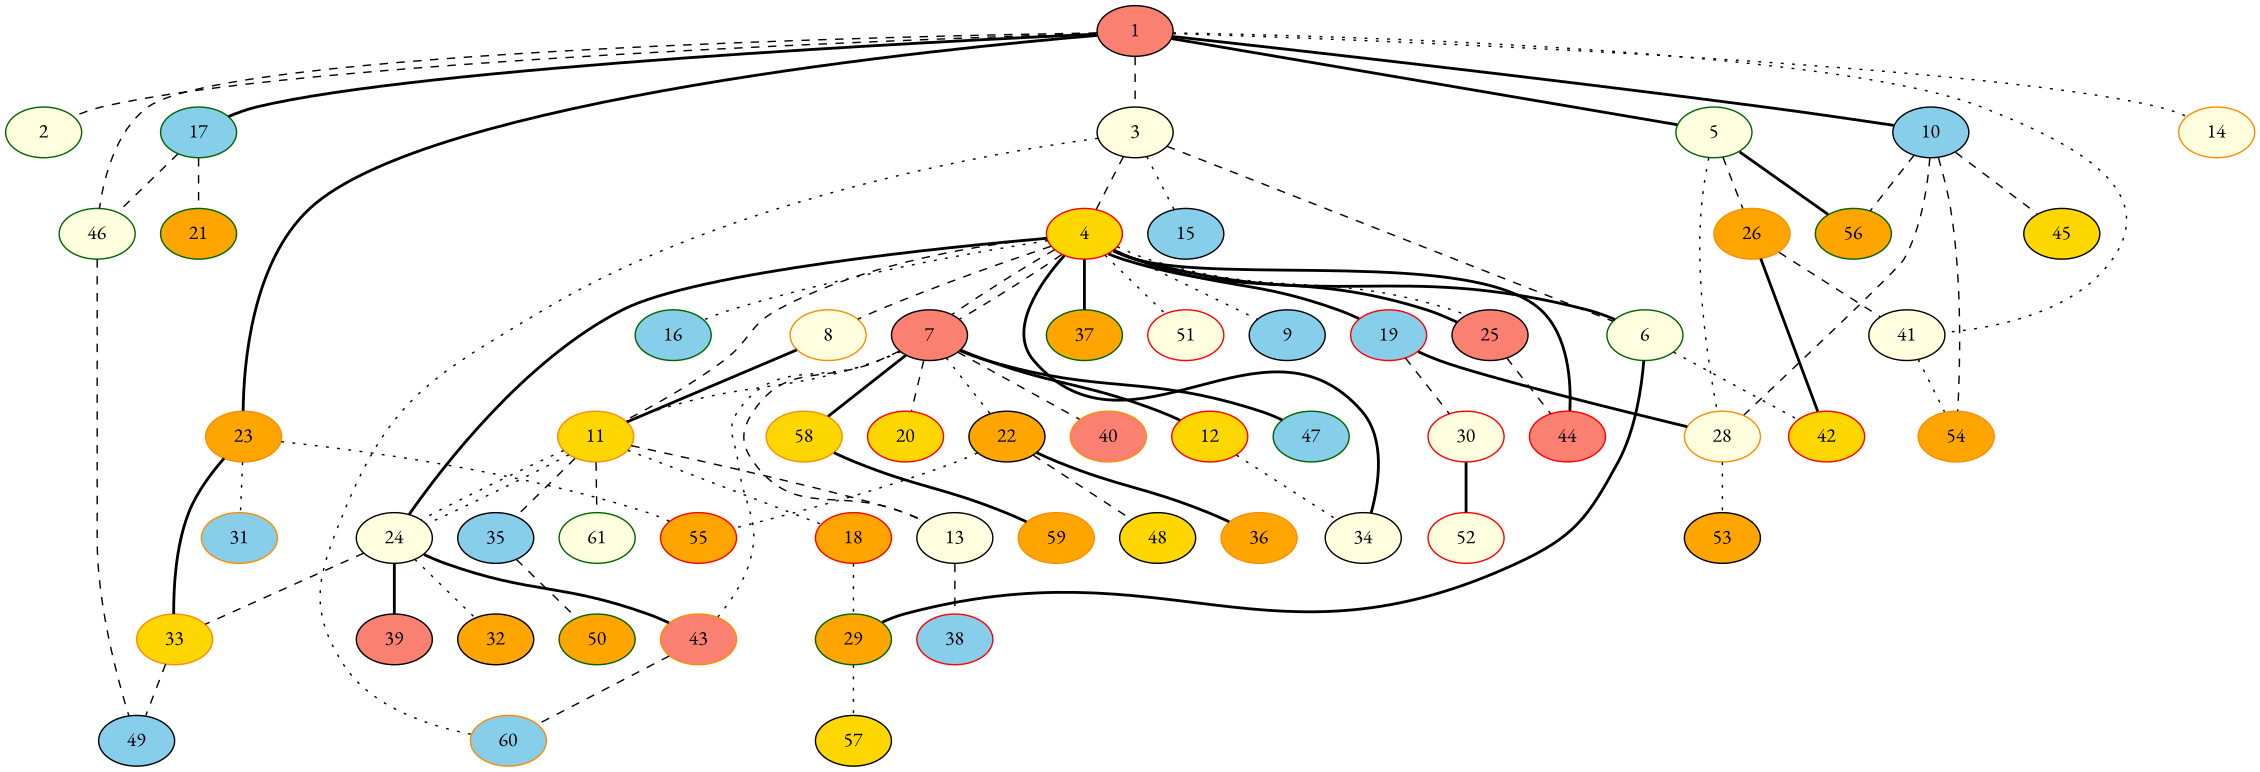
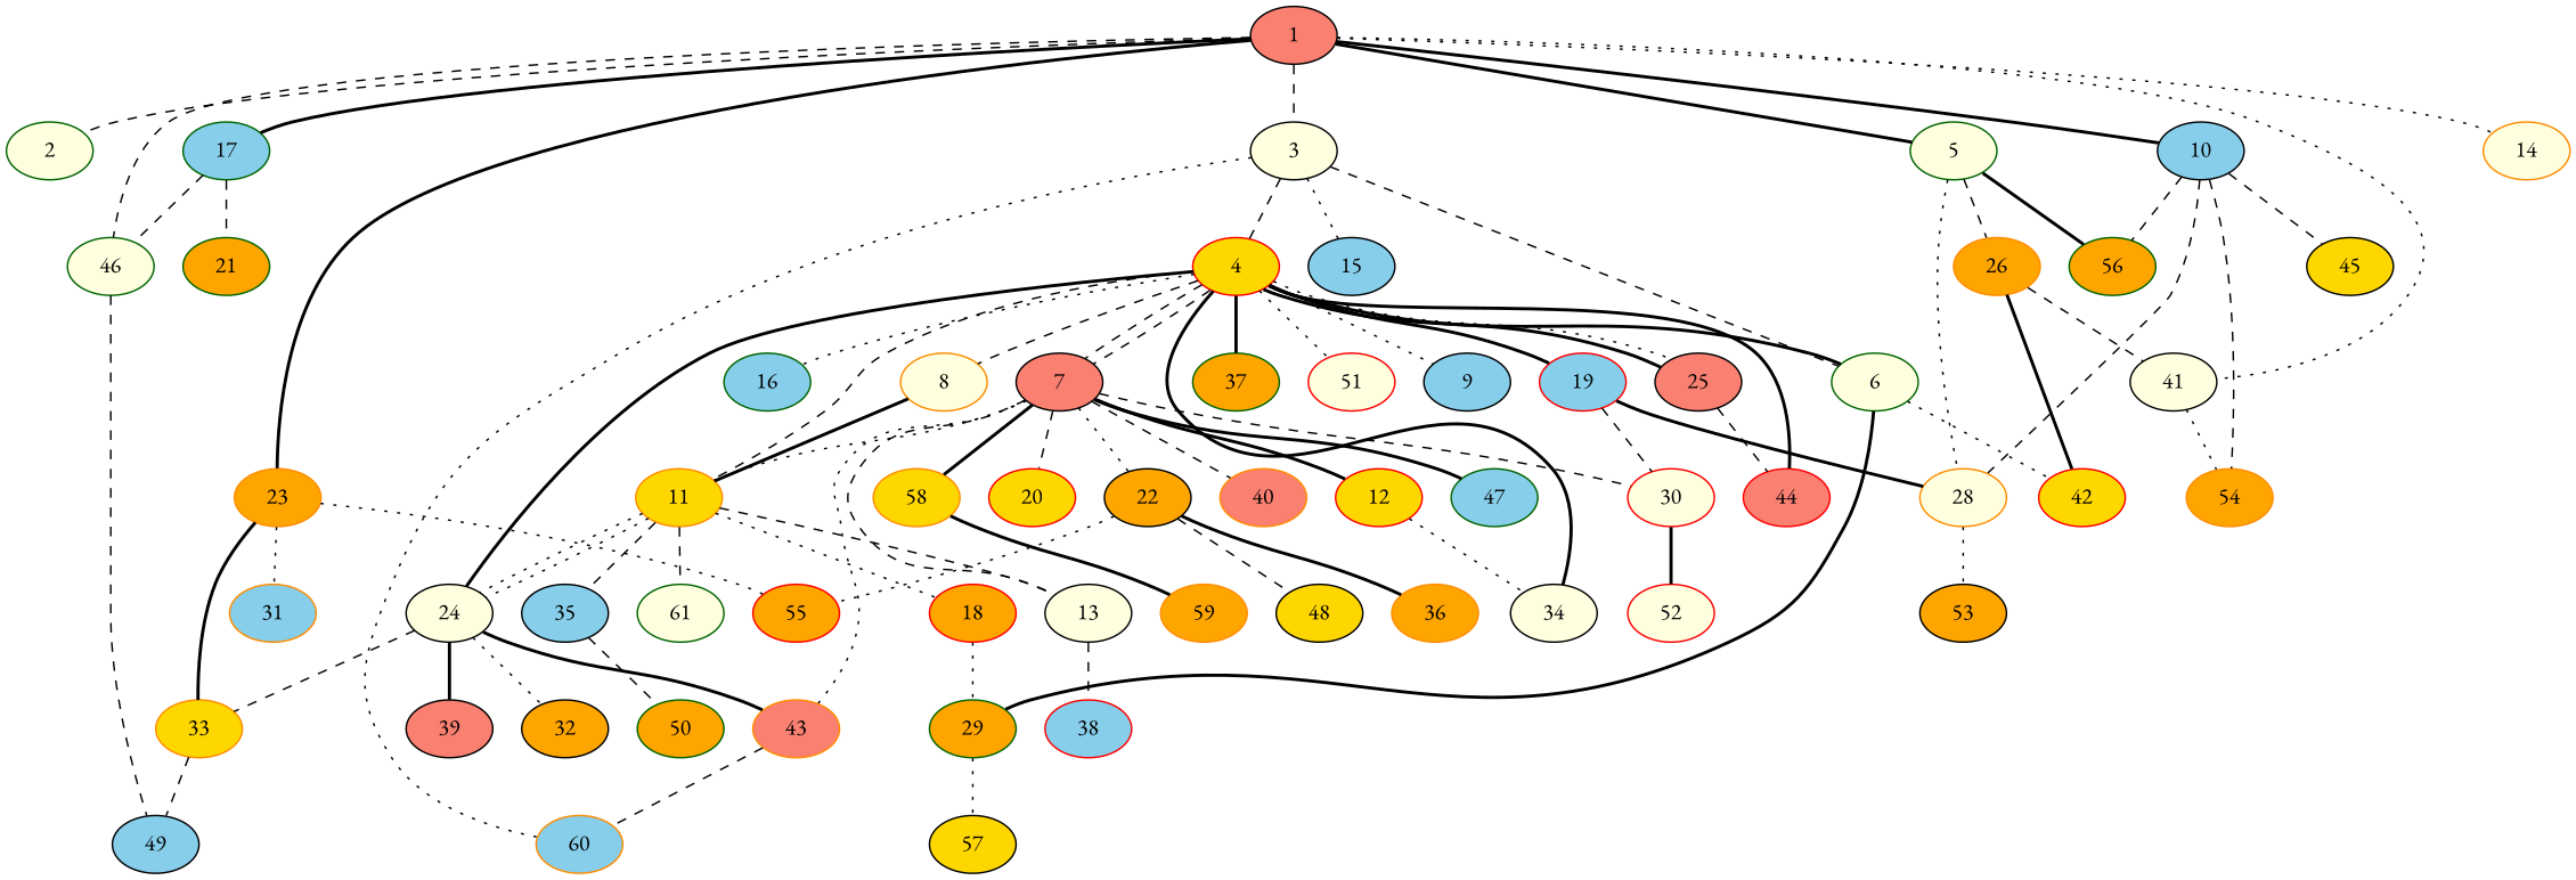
  graph {
    fontname="EB Garamond"
    node [color=black fillcolor=lightyellow fontname="EB Garamond" style=filled]
    edge [fontname="EB Garamond" style=dashed]
    1 [fillcolor=salmon]
    2 [color=darkgreen]
    3
    5 [color=darkgreen]
    10 [fillcolor=skyblue]
    14 [color=darkorange]
    17 [color=darkgreen fillcolor=skyblue]
    23 [color=darkorange fillcolor=orange]
    41
    46 [color=darkgreen]
    4 [color=red fillcolor=gold]
    6 [color=darkgreen]
    15 [fillcolor=skyblue]
    60 [color=darkorange fillcolor=skyblue]
    26 [color=darkorange fillcolor=orange]
    28 [color=darkorange]
    56 [color=darkgreen fillcolor=orange]
    45 [fillcolor=gold]
    54 [color=darkorange fillcolor=orange]
    21 [color=darkgreen fillcolor=orange]
    55 [color=red fillcolor=orange]
    31 [color=darkorange fillcolor=skyblue]
    33 [color=darkorange fillcolor=gold]
    49 [fillcolor=skyblue]
    7 [fillcolor=salmon]
    8 [color=darkorange]
    9 [fillcolor=skyblue]
    11 [color=darkorange fillcolor=gold]
    16 [color=darkgreen fillcolor=skyblue]
    19 [color=red fillcolor=skyblue]
    24
    25 [fillcolor=salmon]
    34
    37 [color=darkgreen fillcolor=orange]
    44 [color=red fillcolor=salmon]
    51 [color=red]
    29 [color=darkgreen fillcolor=orange]
    42 [color=red fillcolor=gold]
    12 [color=red fillcolor=gold]
    13
    20 [color=red fillcolor=gold]
    22 [fillcolor=orange]
    30 [color=red]
    40 [color=darkorange fillcolor=salmon]
    43 [color=darkorange fillcolor=salmon]
    47 [color=darkgreen fillcolor=skyblue]
    58 [color=darkorange fillcolor=gold]
    18 [color=red fillcolor=orange]
    35 [fillcolor=skyblue]
    61 [color=darkgreen]
    32 [fillcolor=orange]
    39 [fillcolor=salmon]
    53 [fillcolor=orange]
    57 [fillcolor=gold]
    38 [color=red fillcolor=skyblue]
    36 [color=darkorange fillcolor=orange]
    48 [fillcolor=gold]
    52 [color=red]
    59 [color=darkorange fillcolor=orange]
    50 [color=darkgreen fillcolor=orange]
    1 -- 2
    1 -- 3
    1 -- 5 [style=bold]
    1 -- 10 [style=bold]
    1 -- 14 [style=dotted]
    1 -- 17 [style=bold]
    1 -- 23 [style=bold]
    1 -- 41 [style=dotted]
    1 -- 46
    3 -- 4
    3 -- 6
    3 -- 15 [style=dotted]
    3 -- 60 [style=dotted]
    5 -- 26
    5 -- 28 [style=dotted]
    5 -- 56 [style=bold]
    10 -- 28
    10 -- 56
    10 -- 45
    10 -- 54
    17 -- 46
    17 -- 21
    23 -- 55 [style=dotted]
    23 -- 31 [style=dotted]
    23 -- 33 [style=bold]
    41 -- 54 [style=dotted]
    46 -- 49
    4 -- 6 [style=bold]
    4 -- 7
    4 -- 7
    4 -- 8
    4 -- 9 [style=dotted]
    4 -- 11
    4 -- 16 [style=dotted]
    4 -- 19 [style=bold]
    4 -- 24 [style=bold]
    4 -- 25 [style=bold]
    4 -- 25 [style=dotted]
    4 -- 34 [style=bold]
    4 -- 37 [style=bold]
    4 -- 44 [style=bold]
    4 -- 51 [style=dotted]
    6 -- 29 [style=bold]
    6 -- 42 [style=dotted]
    26 -- 41
    26 -- 42 [style=bold]
    28 -- 53 [style=dotted]
    33 -- 49
    7 -- 11 [style=dotted]
    7 -- 12 [style=bold]
    7 -- 13
    7 -- 20
    7 -- 22 [style=dotted]
+   7 -- 30
    7 -- 40
    7 -- 43 [style=dotted]
    7 -- 47 [style=bold]
    7 -- 58 [style=bold]
    8 -- 11 [style=bold]
    11 -- 24 [style=dotted]
    11 -- 24 [style=dotted]
    11 -- 13
    11 -- 18 [style=dotted]
    11 -- 35
    11 -- 61
    19 -- 28 [style=bold]
    19 -- 30
    24 -- 33
    24 -- 43 [style=bold]
    24 -- 32 [style=dotted]
    24 -- 39 [style=bold]
    25 -- 44
    29 -- 57 [style=dotted]
    12 -- 34 [style=dotted]
    13 -- 38
    22 -- 55 [style=dotted]
    22 -- 36 [style=bold]
    22 -- 48
    30 -- 52 [style=bold]
    43 -- 60
    58 -- 59 [style=bold]
    18 -- 29 [style=dotted]
    35 -- 50
  }
